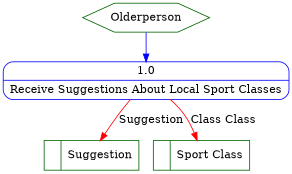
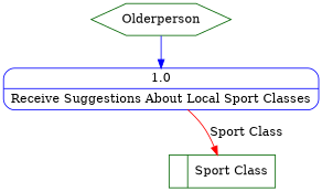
  digraph {
    node [color=darkgreen shape=record]
    edge [color=red]
-   n1 [label="<f0>  |<f1> Suggestion "]
    n2 [label="<f0>  |<f1> Sport Class "]
    n3 [label=Olderperson shape=hexagon]
    n4 [color=blue label="{<f0> 1.0|<f1> Receive Suggestions About Local Sport Classes }" shape=Mrecord]
    n3 -> n4 [color=blue]
-   n4 -> n1 [label=Suggestion]
-   n4 -> n2 [label="Class Class"]
+   n4 -> n2 [label="Sport Class"]
  }
